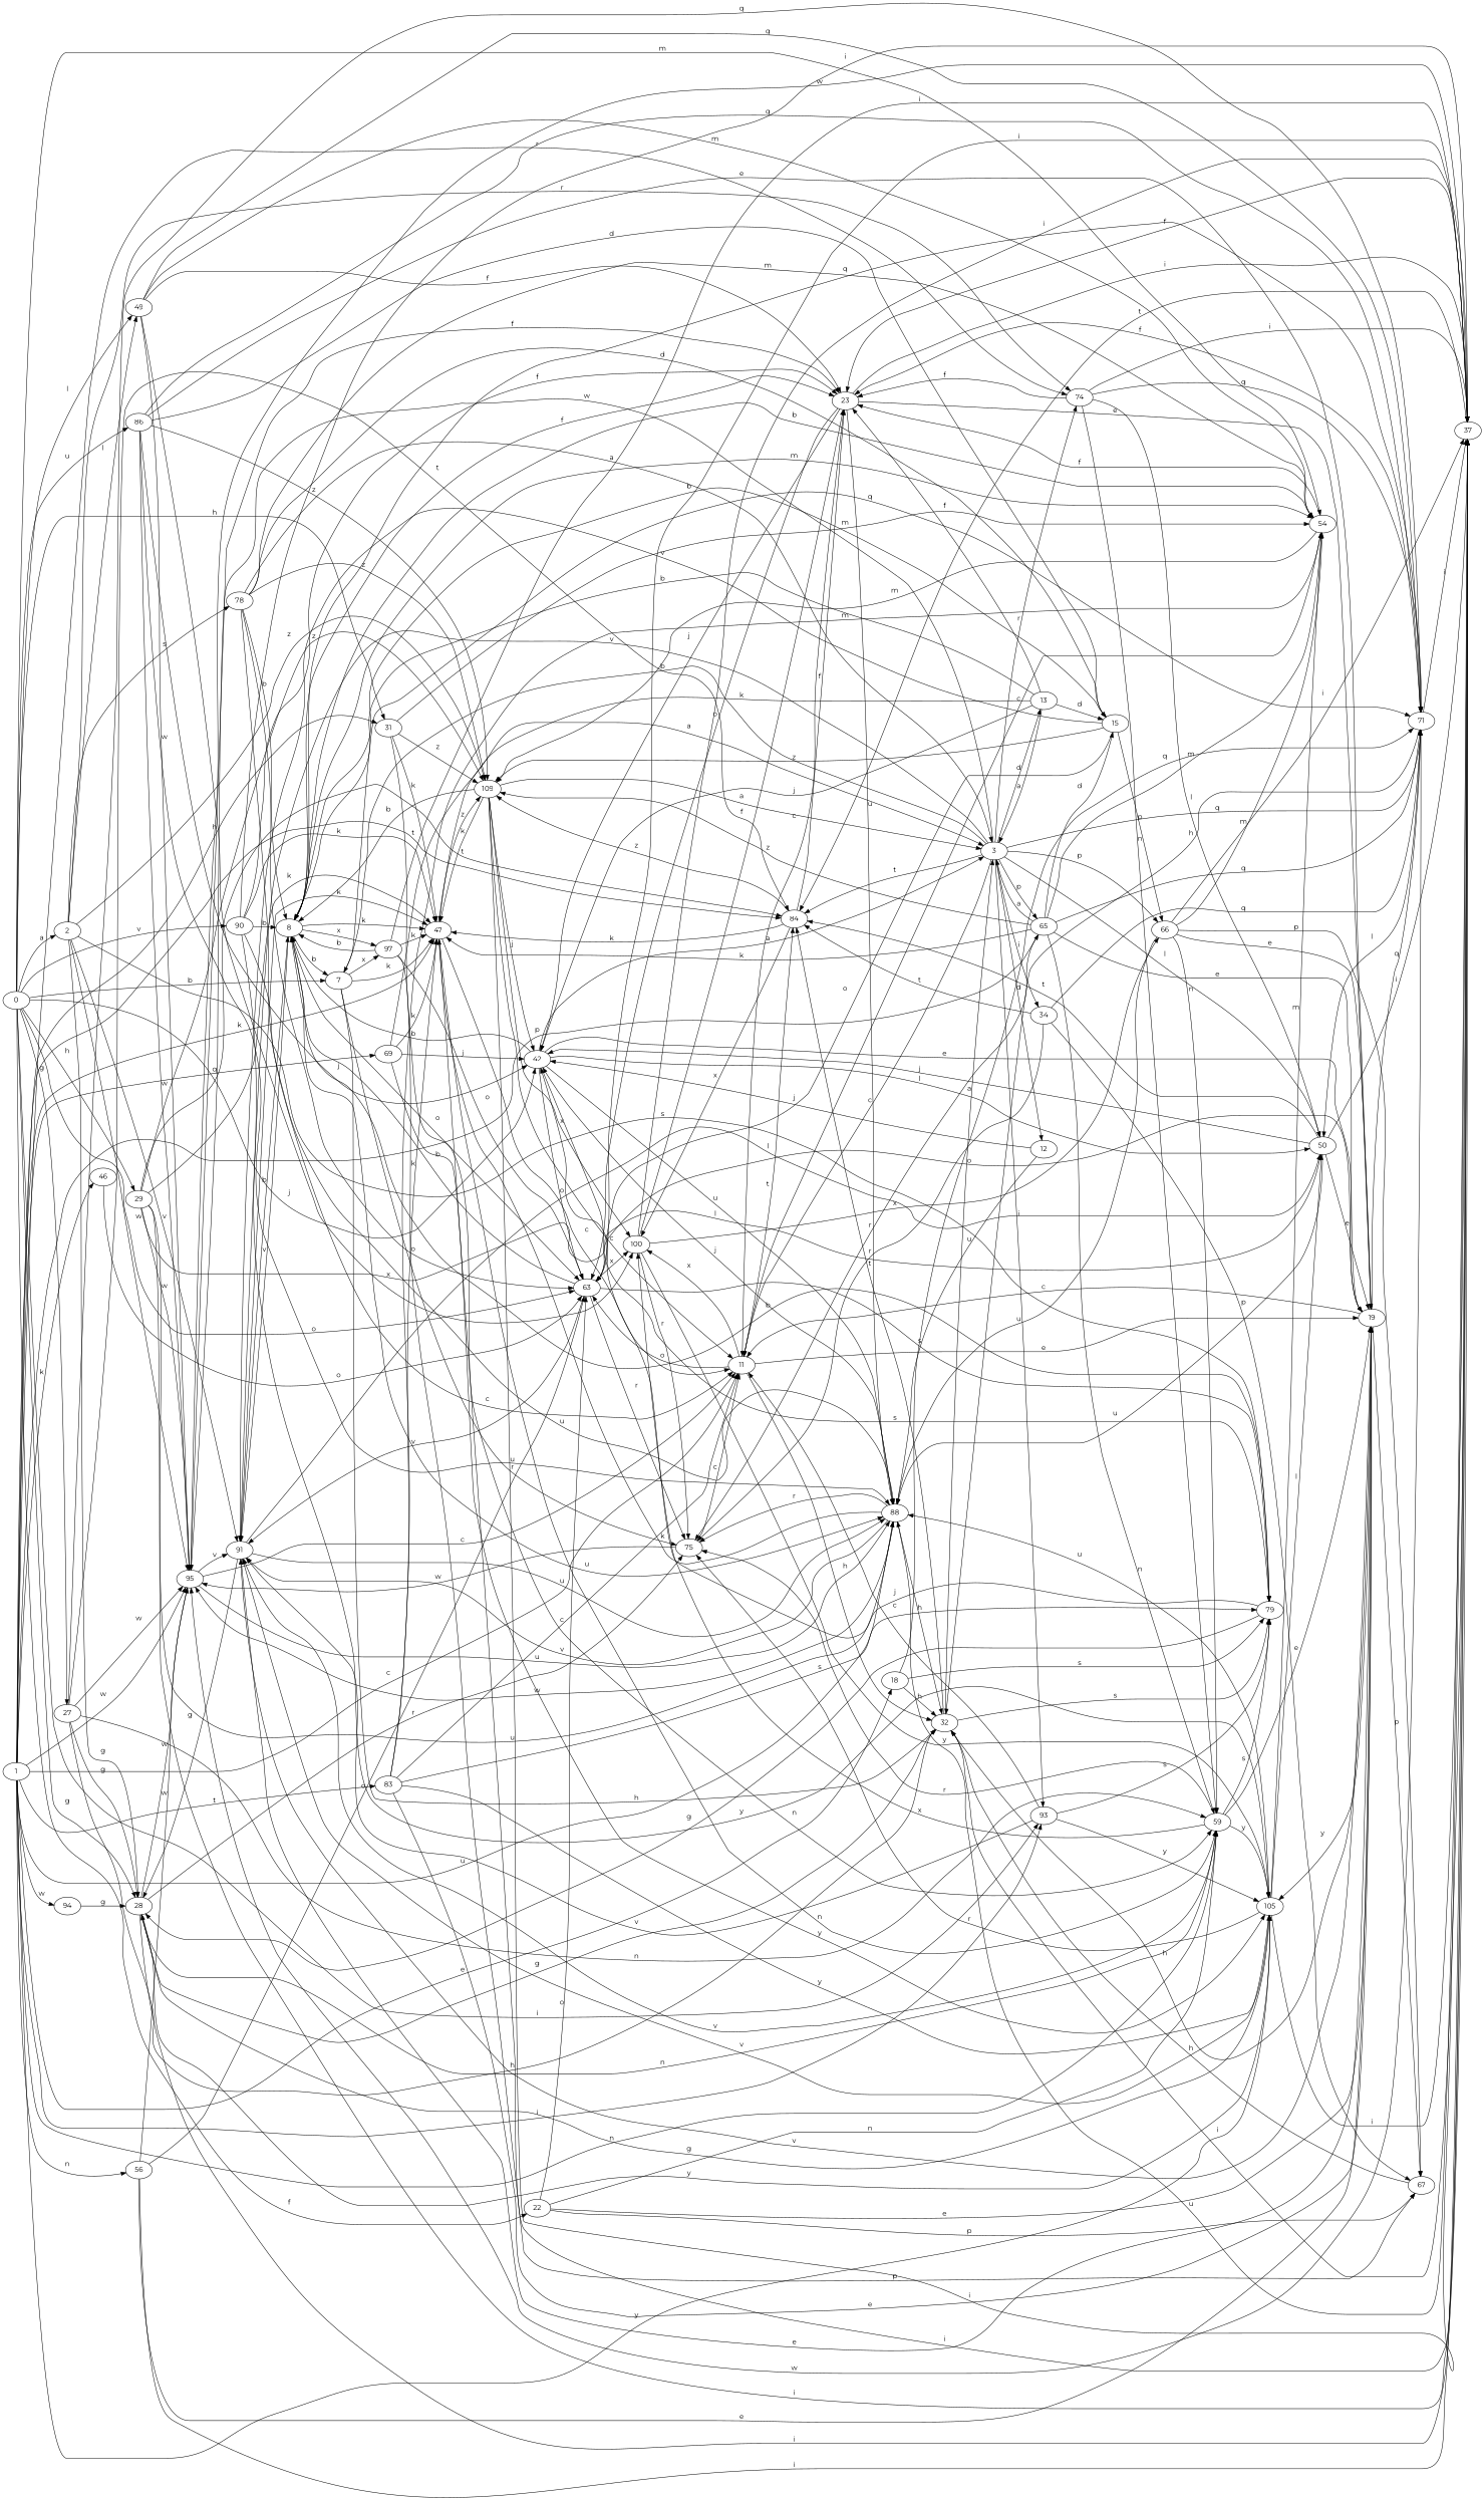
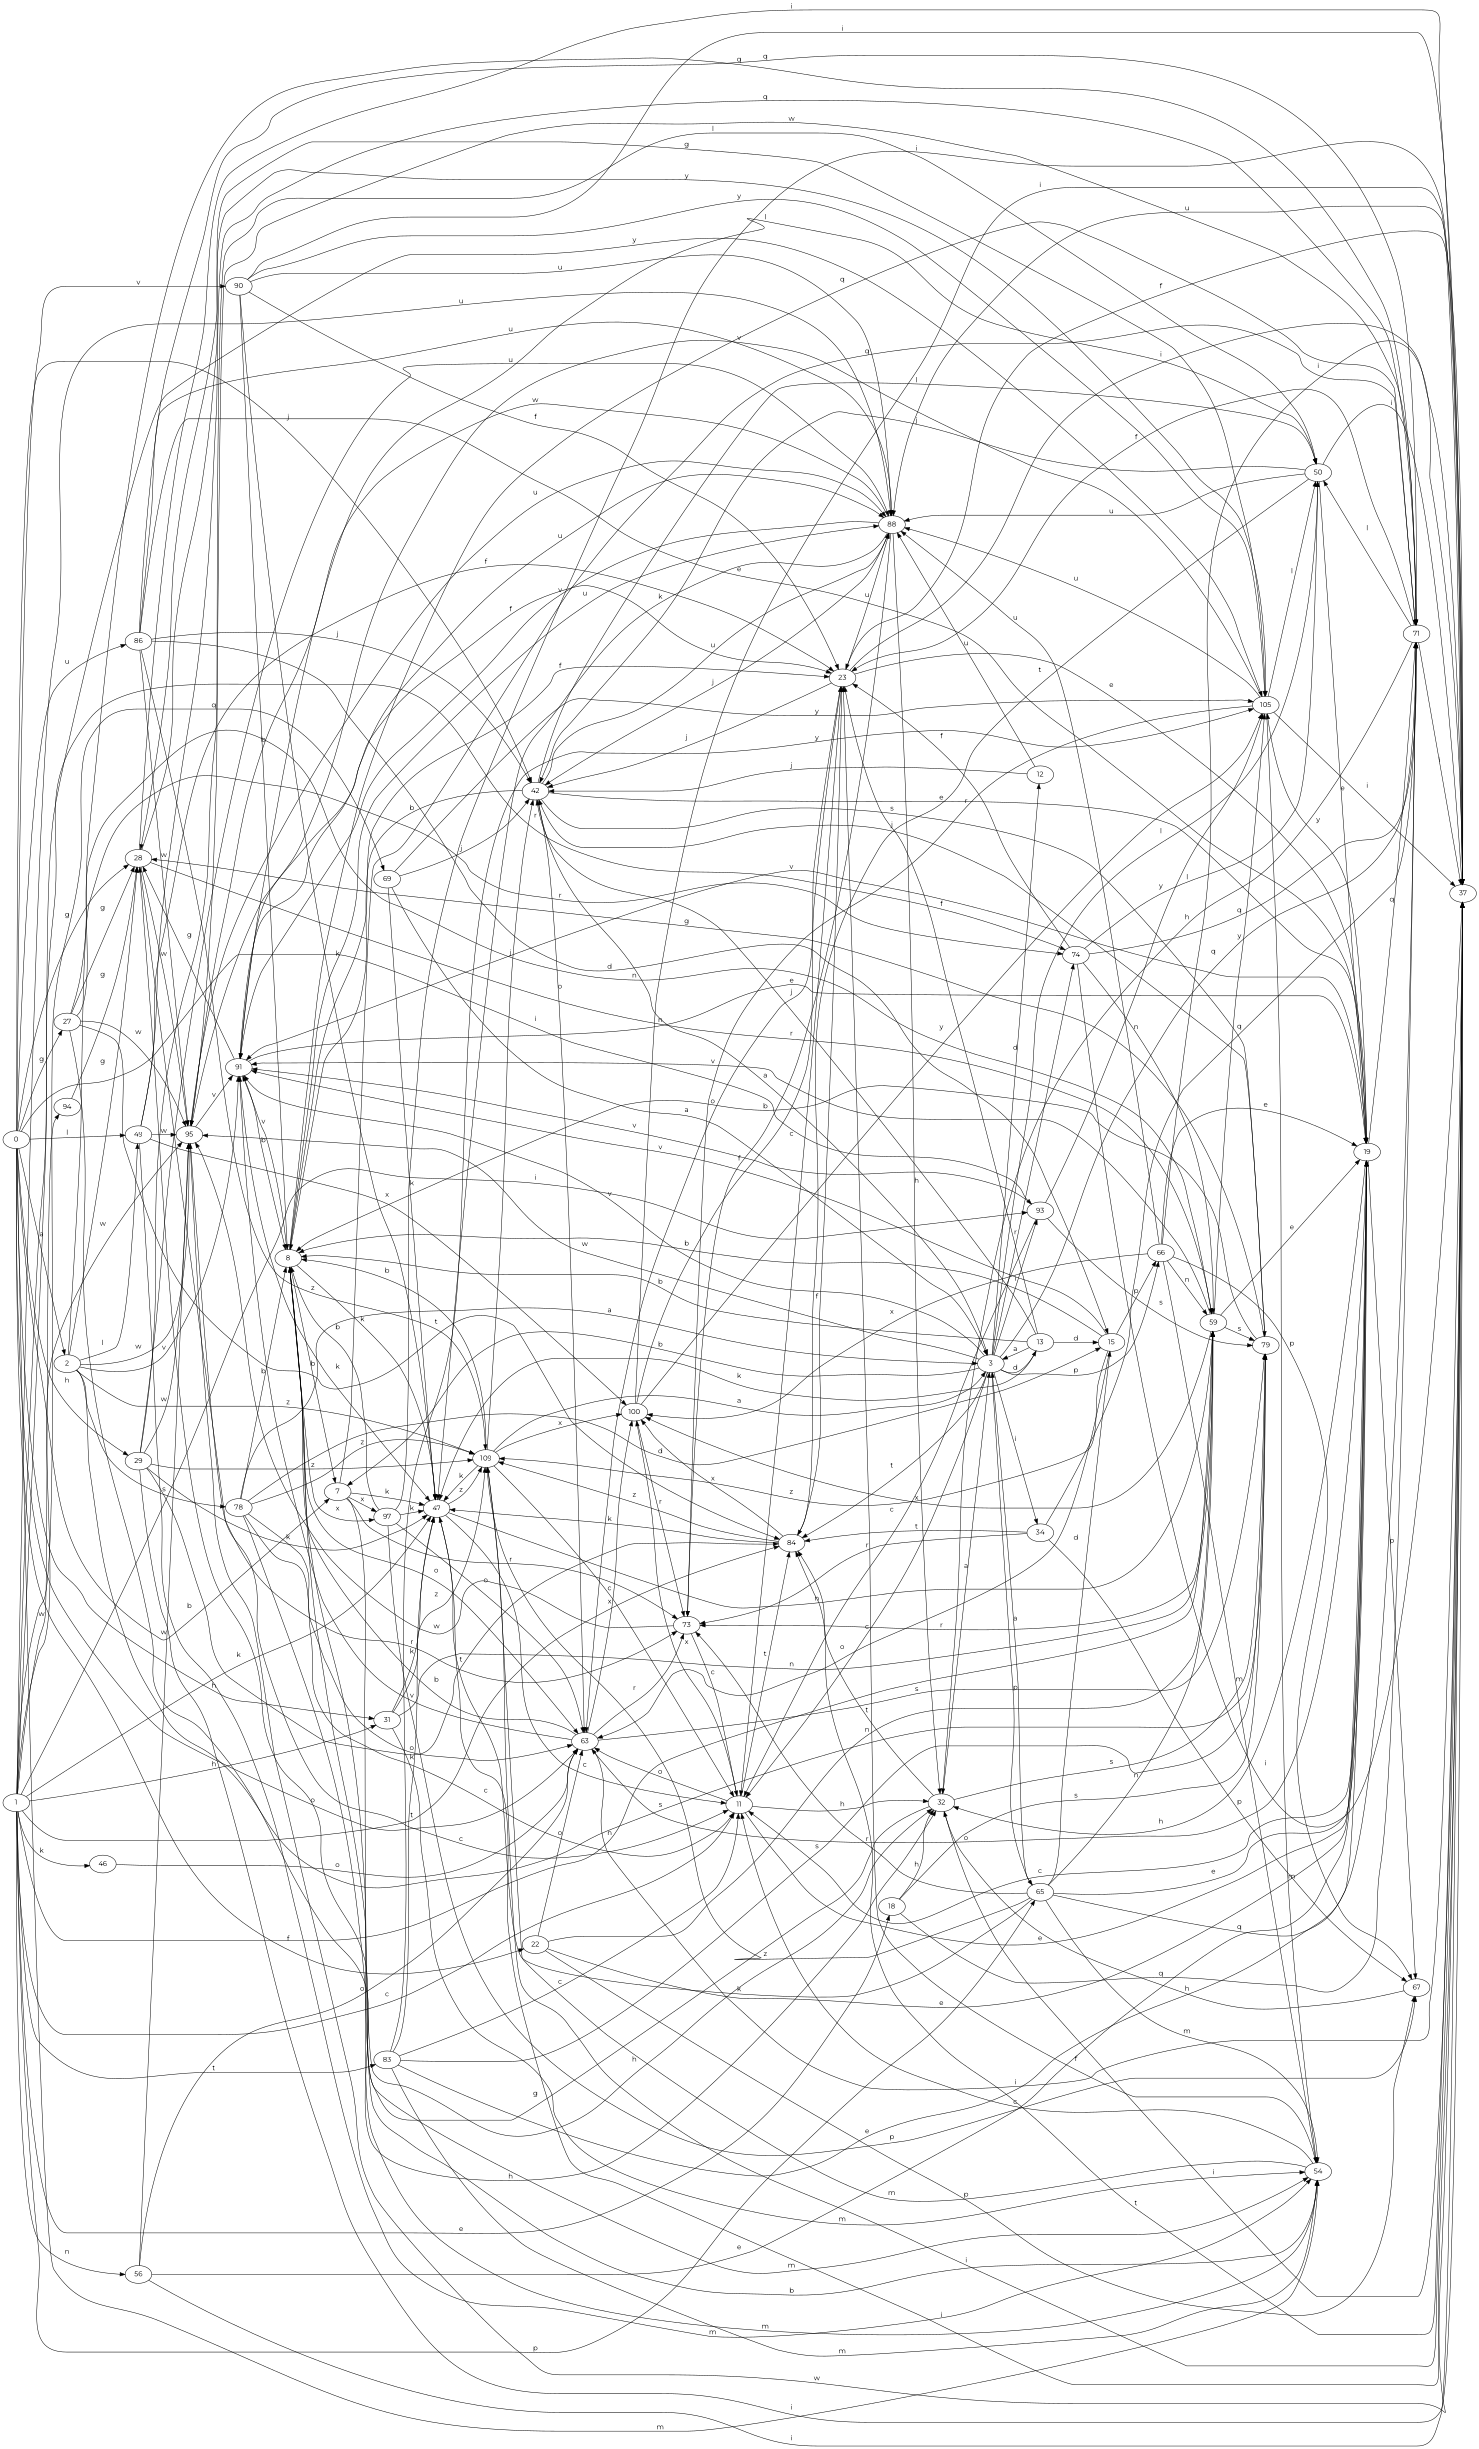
  strict digraph {
    fontname=Montserrat
    rankdir=LR
    node [fontname=Montserrat]
    edge [fontname=Montserrat]
    0
    2
    7
    22
    27
    28
    29
    31
    n9 [label=93]
    42
    49
    54
    63
    86
    90
    74
    95
    78
    79
    91
    109
    47
    71
    32
-   75
+   75 [label=73]
    97
    59
    19
    67
    84
    105
    37
    88
    50
    11
    3
    8
    23
    100
    15
    1
    18
    46
    56
    65
    69
    83
    94
    12
    13
    34
    66
    0 -> 2 [label=a]
    0 -> 7 [label=b]
    0 -> 22 [label=f]
    0 -> 27 [label=g]
    0 -> 28 [label=g]
    0 -> 29 [label=h]
    0 -> 31 [label=h]
    0 -> n9 [label=i]
    0 -> 42 [label=j]
    0 -> 49 [label=l]
    0 -> 54 [label=m]
    0 -> 63 [label=o]
    0 -> 86 [label=u]
    0 -> 90 [label=v]
    2 -> 28 [label=g]
    2 -> 49 [label=l]
    2 -> 74 [label=r]
    2 -> 95 [label=w]
    2 -> 78 [label=s]
    2 -> 79 [label=s]
    2 -> 91 [label=v]
    2 -> 109 [label=z]
    7 -> 47 [label=k]
    7 -> 71 [label=q]
    7 -> 32 [label=h]
    7 -> 75 [label=r]
    7 -> 97 [label=x]
    22 -> 63 [label=o]
    22 -> 59 [label=n]
    22 -> 19 [label=e]
    22 -> 67 [label=p]
    27 -> 28 [label=g]
    27 -> 95 [label=w]
    27 -> 71 [label=q]
    27 -> 32 [label=h]
    27 -> 59 [label=n]
    27 -> 84 [label=t]
    28 -> 95 [label=w]
    28 -> 75 [label=r]
    28 -> 59 [label=n]
    28 -> 105 [label=y]
    28 -> 37 [label=i]
    29 -> 95 [label=w]
    29 -> 109 [label=z]
    29 -> 47 [label=k]
    29 -> 84 [label=t]
    29 -> 37 [label=i]
    29 -> 88 [label=u]
    29 -> 50 [label=l]
    31 -> 54 [label=m]
    31 -> 109 [label=z]
    31 -> 47 [label=k]
    31 -> 59 [label=n]
    n9 -> 79 [label=s]
    n9 -> 91 [label=v]
    n9 -> 105 [label=y]
    n9 -> 11 [label=c]
    42 -> 63 [label=o]
    42 -> 79 [label=s]
    42 -> 19 [label=e]
    42 -> 88 [label=u]
    42 -> 50 [label=l]
    42 -> 3 [label=a]
    42 -> 8 [label=b]
    49 -> 54 [label=m]
    49 -> 95 [label=w]
    49 -> 71 [label=q]
    49 -> 23 [label=f]
    49 -> 100 [label=x]
    54 -> 109 [label=m]
    54 -> 11 [label=c]
    54 -> 8 [label=b]
    54 -> 23 [label=f]
    63 -> 79 [label=s]
    63 -> 91 [label=v]
    63 -> 75 [label=r]
    63 -> 37 [label=i]
    63 -> 8 [label=b]
    63 -> 100 [label=x]
    86 -> 42 [label=j]
    86 -> 95 [label=w]
    86 -> 109 [label=z]
    86 -> 71 [label=q]
    86 -> 19 [label=e]
    86 -> 88 [label=u]
    86 -> 15 [label=d]
    90 -> 47 [label=k]
    90 -> 105 [label=y]
    90 -> 37 [label=i]
    90 -> 88 [label=u]
    90 -> 8 [label=b]
    90 -> 23 [label=f]
    74 -> 71 [label=q]
    74 -> 59 [label=n]
    74 -> 37 [label=i]
    74 -> 50 [label=l]
    74 -> 23 [label=f]
    95 -> 91 [label=v]
    95 -> 88 [label=u]
    95 -> 11 [label=c]
    95 -> 23 [label=f]
    78 -> 54 [label=m]
    78 -> 63 [label=o]
    78 -> 109 [label=z]
    78 -> 11 [label=c]
    78 -> 3 [label=a]
    78 -> 8 [label=b]
    78 -> 15 [label=d]
    79 -> 28 [label=g]
    79 -> 42 [label=j]
    79 -> 8 [label=b]
    91 -> 28 [label=g]
    91 -> 47 [label=k]
    91 -> 19 [label=e]
    91 -> 88 [label=u]
    91 -> 50 [label=l]
    91 -> 8 [label=b]
    109 -> 42 [label=j]
    109 -> 47 [label=k]
    109 -> 37 [label=i]
    109 -> 11 [label=c]
    109 -> 3 [label=a]
    109 -> 8 [label=b]
    109 -> 100 [label=x]
    47 -> 109 [label=z]
    47 -> 59 [label=n]
    47 -> 37 [label=i]
    47 -> 11 [label=c]
    71 -> 95 [label=w]
    71 -> 32 [label=h]
    71 -> 37 [label=i]
    71 -> 50 [label=l]
    71 -> 23 [label=f]
    32 -> 28 [label=g]
    32 -> 79 [label=s]
    32 -> 84 [label=t]
    32 -> 37 [label=i]
    32 -> 3 [label=a]
    75 -> 95 [label=w]
    75 -> 11 [label=c]
    97 -> 63 [label=o]
    97 -> 47 [label=k]
    97 -> 67 [label=p]
    97 -> 37 [label=i]
    97 -> 8 [label=b]
    59 -> 79 [label=s]
    59 -> 91 [label=v]
    59 -> 75 [label=r]
    59 -> 19 [label=e]
    59 -> 105 [label=y]
    59 -> 100 [label=x]
    19 -> 63 [label=o]
    19 -> 91 [label=v]
    19 -> 71 [label=q]
    19 -> 32 [label=h]
    19 -> 67 [label=p]
    19 -> 105 [label=y]
    19 -> 11 [label=c]
    67 -> 32 [label=h]
    84 -> 109 [label=z]
    84 -> 47 [label=k]
    84 -> 23 [label=f]
    84 -> 100 [label=x]
    105 -> 28 [label=g]
    105 -> 54 [label=m]
    105 -> 91 [label=v]
    105 -> 75 [label=r]
    105 -> 37 [label=i]
    105 -> 88 [label=u]
    105 -> 50 [label=l]
    37 -> 95 [label=w]
    37 -> 84 [label=t]
    37 -> 88 [label=u]
    37 -> 23 [label=f]
    88 -> 42 [label=j]
    88 -> 95 [label=w]
    88 -> 91 [label=v]
    88 -> 47 [label=k]
    88 -> 32 [label=h]
    88 -> 75 [label=r]
    50 -> 42 [label=j]
    50 -> 19 [label=e]
    50 -> 84 [label=t]
    50 -> 37 [label=i]
    50 -> 88 [label=u]
    11 -> 63 [label=o]
    11 -> 32 [label=h]
    11 -> 19 [label=e]
    11 -> 84 [label=t]
    11 -> 100 [label=x]
    3 -> 7 [label=b]
    3 -> n9 [label=i]
    3 -> 74 [label=r]
    3 -> 95 [label=w]
    3 -> 91 [label=v]
    3 -> 71 [label=q]
    3 -> 84 [label=t]
    3 -> 50 [label=l]
    3 -> 11 [label=c]
    3 -> 65 [label=p]
    3 -> 12 [label=d]
    3 -> 13 [label=d]
    3 -> 34 [label=i]
    3 -> 66 [label=p]
    8 -> 7 [label=b]
    8 -> 54 [label=m]
    8 -> 63 [label=o]
    8 -> 91 [label=v]
    8 -> 47 [label=k]
    8 -> 71 [label=q]
    8 -> 97 [label=x]
    8 -> 88 [label=u]
    8 -> 23 [label=f]
    23 -> 42 [label=j]
    23 -> 63 [label=o]
    23 -> 19 [label=e]
    23 -> 37 [label=i]
    23 -> 88 [label=u]
    23 -> 11 [label=c]
    100 -> 75 [label=r]
    100 -> 105 [label=y]
    100 -> 37 [label=i]
    100 -> 23 [label=f]
    15 -> 63 [label=o]
    15 -> 91 [label=v]
    15 -> 109 [label=z]
    15 -> 8 [label=b]
    15 -> 66 [label=p]
    1 -> 31 [label=h]
    1 -> n9 [label=i]
    1 -> 74 [label=r]
    1 -> 95 [label=w]
    1 -> 47 [label=k]
    1 -> 59 [label=n]
    1 -> 84 [label=t]
    1 -> 105 [label=y]
    1 -> 88 [label=u]
    1 -> 11 [label=c]
    1 -> 18 [label=e]
    1 -> 46 [label=k]
    1 -> 56 [label=n]
    1 -> 65 [label=p]
    1 -> 69 [label=q]
    1 -> 83 [label=t]
    1 -> 94 [label=w]
    18 -> 79 [label=s]
    18 -> 71 [label=q]
    18 -> 32 [label=h]
    46 -> 63 [label=o]
    56 -> 63 [label=o]
    56 -> 95 [label=w]
    56 -> 19 [label=e]
    56 -> 37 [label=i]
    65 -> 54 [label=m]
    65 -> 109 [label=z]
    65 -> 47 [label=k]
    65 -> 71 [label=q]
    65 -> 75 [label=r]
    65 -> 59 [label=n]
    65 -> 19 [label=e]
    65 -> 3 [label=a]
    65 -> 15 [label=d]
    69 -> 42 [label=j]
    69 -> 47 [label=k]
    69 -> 105 [label=y]
    69 -> 3 [label=a]
    83 -> 54 [label=m]
    83 -> 79 [label=s]
    83 -> 47 [label=k]
    83 -> 19 [label=e]
    83 -> 105 [label=y]
    83 -> 11 [label=c]
    94 -> 28 [label=g]
    12 -> 42 [label=j]
    12 -> 88 [label=u]
    13 -> 42 [label=j]
    13 -> 47 [label=k]
    13 -> 3 [label=a]
    13 -> 8 [label=b]
    13 -> 23 [label=f]
    13 -> 15 [label=d]
    34 -> 71 [label=q]
    34 -> 75 [label=r]
    34 -> 67 [label=p]
    34 -> 84 [label=t]
    66 -> 54 [label=m]
    66 -> 59 [label=n]
    66 -> 19 [label=e]
    66 -> 67 [label=p]
    66 -> 37 [label=i]
    66 -> 88 [label=u]
-   100 -> 66 [label=x]
+   66 -> 100 [label=x]
  }
